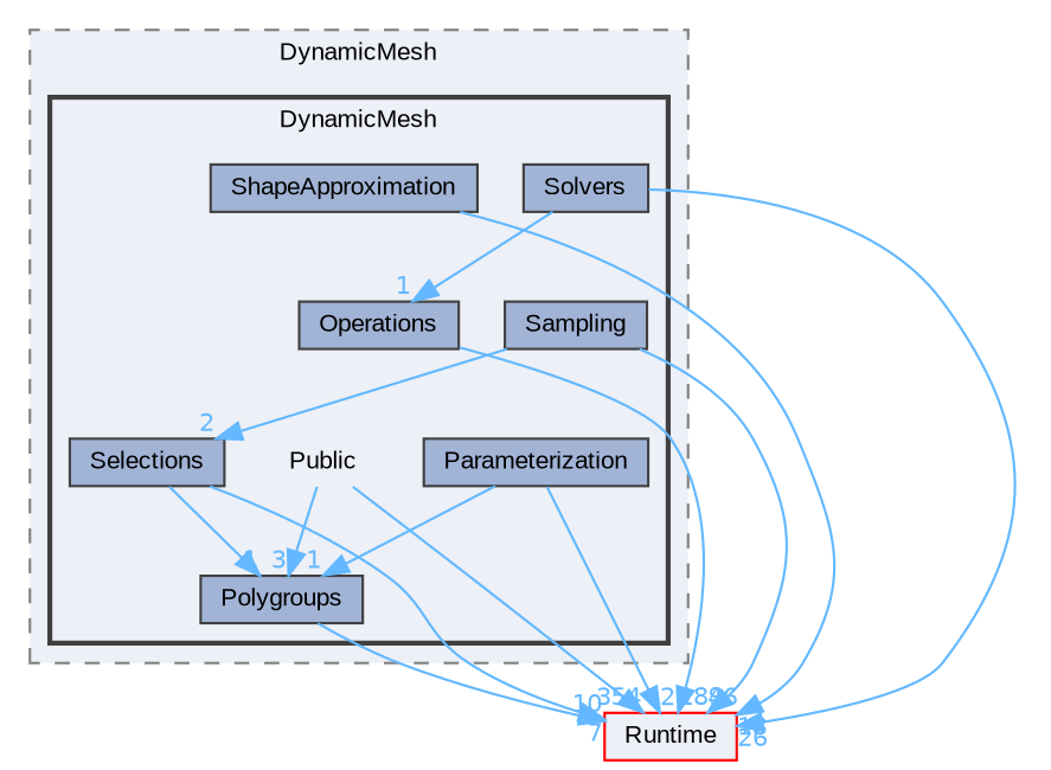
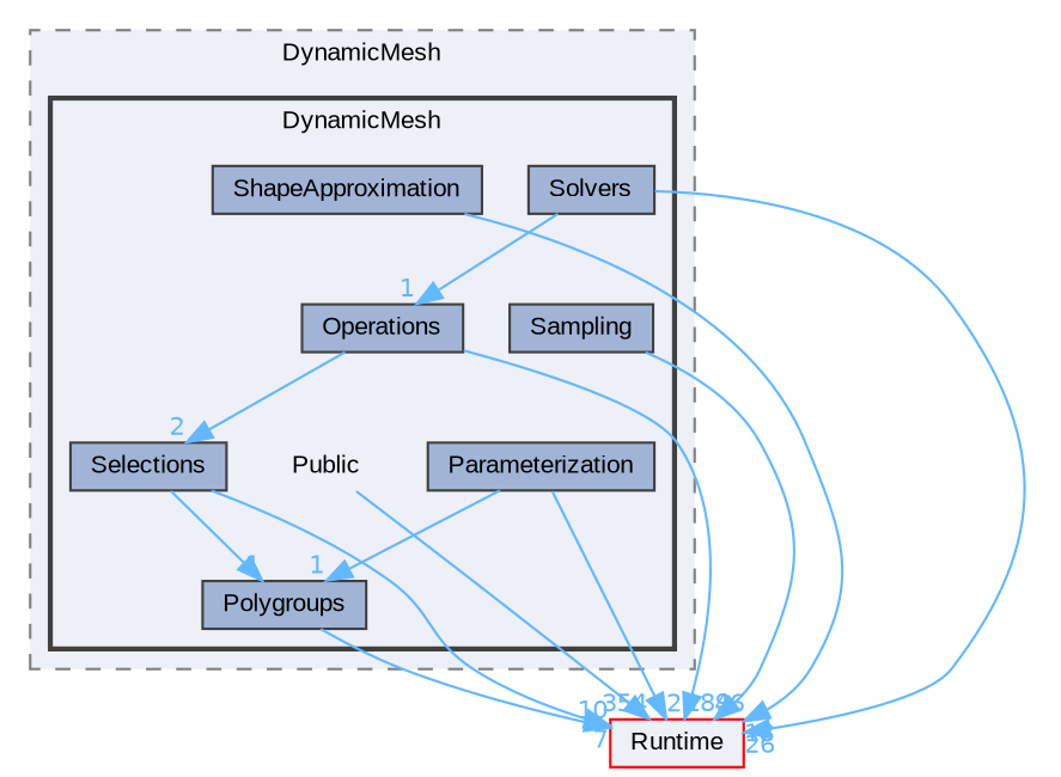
  digraph {
    compound=true
    fontname="Liberation Sans"
    node [fontname="Liberation Sans" fontsize=10 shape=box color=grey25 fillcolor="#a2b4d6" style=filled]
    edge [color=steelblue1 fontcolor=steelblue1 fontname="Liberation Sans" fontsize=10 headlabel=1 labeldistance=1.5 labelfontname=Helvetica labelfontsize=10]
    n1 [height=0.2 label=Public shape=plaintext width=0.4 color="" fillcolor="" style=""]
    n2 [height=0.2 label=Operations width=0.4]
    n3 [height=0.2 label=Parameterization width=0.4]
    n4 [height=0.2 label=Polygroups width=0.4]
    n5 [height=0.2 label=Sampling width=0.4]
    n6 [height=0.2 label=Selections width=0.4]
    n7 [height=0.2 label=ShapeApproximation width=0.4]
    n8 [height=0.2 label=Solvers width=0.4]
    n9 [color=red fillcolor="#edf0f7" height=0.2 label=Runtime width=0.4]
    subgraph cluster_1 {
      bgcolor="#edf0f7"
      fontsize=10
      label=DynamicMesh
      pencolor=grey50
      style="filled,dashed"
      subgraph cluster_2 {
        bgcolor="#edf0f7"
        fontsize=10
        pencolor=grey25
        style="filled,bold"
        n1
        n2
        n3
        n4
        n5
        n6
        n7
        n8
      }
    }
-   n1 -> n4 [headlabel=3]
    n1 -> n9 [headlabel=354]
-   n5 -> n6 [headlabel=2]
+   n2 -> n6 [headlabel=2]
    n2 -> n9 [headlabel=189]
    n3 -> n4
    n3 -> n9 [headlabel=28]
    n4 -> n9 [headlabel=7]
    n5 -> n9 [headlabel=46]
    n6 -> n4
    n6 -> n9 [headlabel=10]
    n7 -> n9 [headlabel=18]
    n8 -> n2
    n8 -> n9 [headlabel=26]
  }
